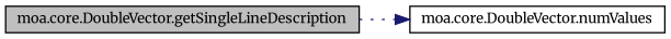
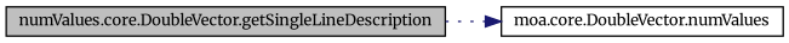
  digraph {
    rankdir=LR
    fontname=Merriweather
    node [color=black fontname=Merriweather fontsize=10 shape=record style=filled]
-   n1 [fillcolor=grey75 fontcolor=black height=0.2 label="moa.core.DoubleVector.getSingleLineDescription" width=0.4]
+   n1 [fillcolor=grey75 fontcolor=black height=0.2 label="numValues.core.DoubleVector.getSingleLineDescription" width=0.4]
    n2 [fillcolor=white height=0.2 label="moa.core.DoubleVector.numValues" width=0.4]
    n1 -> n2 [color=midnightblue fontname=Merriweather fontsize=10 labelfontname=Helvetica labelfontsize=10 style=dotted]
  }
